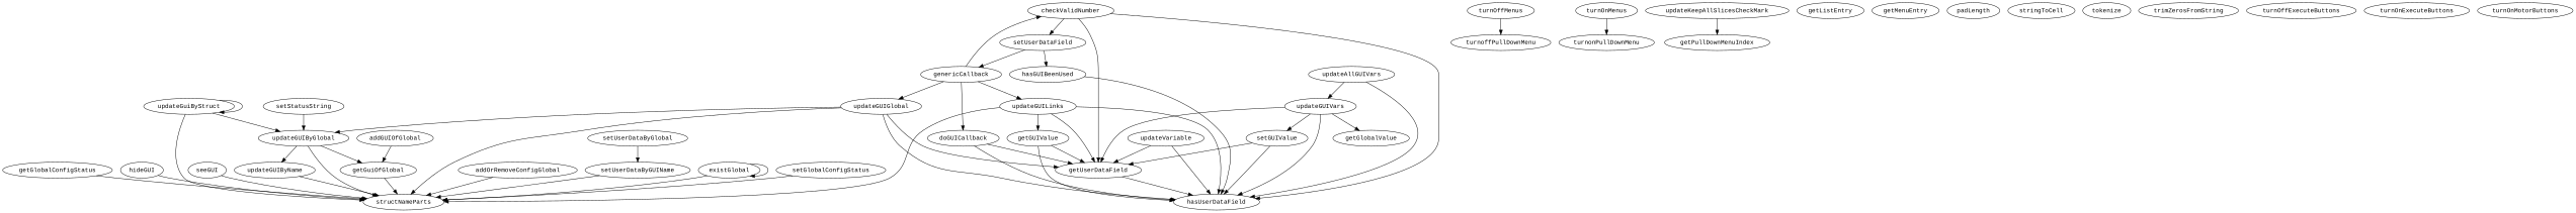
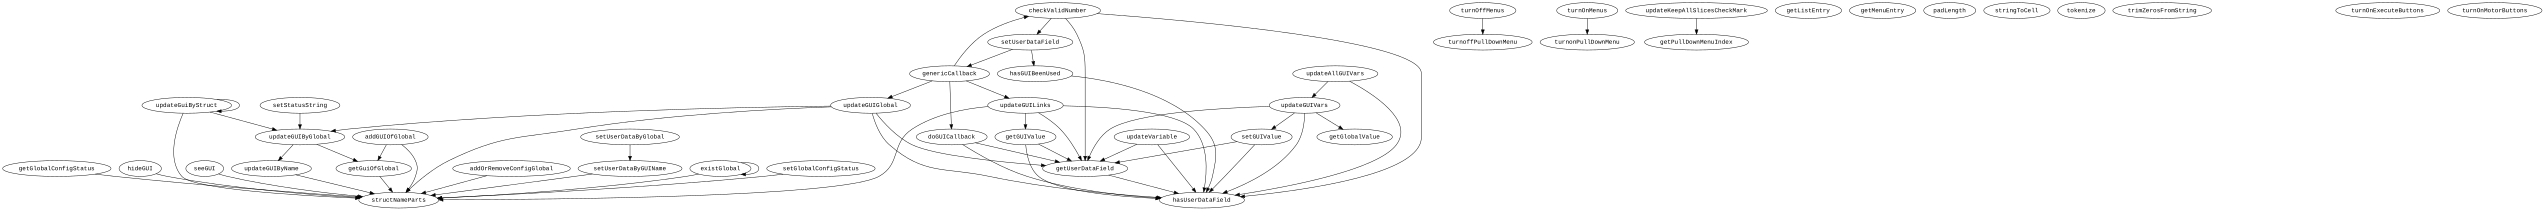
  digraph {
    fontname="Liberation Mono"
    node [fontname="Liberation Mono"]
    edge [fontname="Liberation Mono"]
    addGUIOfGlobal
    getGuiOfGlobal
    structNameParts
    addOrRemoveConfigGlobal
    checkValidNumber
    getUserDataField
    hasUserDataField
    setUserDataField
    genericCallback
    hasGUIBeenUsed
    doGUICallback
    updateGUIGlobal
    updateGUILinks
    existGlobal
    updateGUIByGlobal
    getGUIValue
    updateGUIByName
    getGlobalConfigStatus
    hideGUI
    seeGUI
    setGUIValue
    setGlobalConfigStatus
    setStatusString
    setUserDataByGUIName
    setUserDataByGlobal
    turnOffMenus
    turnoffPullDownMenu
    turnOnMenus
    turnonPullDownMenu
    updateAllGUIVars
    updateGUIVars
    getGlobalValue
    updateGuiByStruct
    updateKeepAllSlicesCheckMark
    getPullDownMenuIndex
    updateVariable
    getListEntry
    getMenuEntry
    padLength
    stringToCell
    tokenize
    trimZerosFromString
-   turnOffExecuteButtons
    turnOnExecuteButtons
    turnOnMotorButtons
    addGUIOfGlobal -> getGuiOfGlobal
-   updateGUIByGlobal -> structNameParts
+   addGUIOfGlobal -> structNameParts
    getGuiOfGlobal -> structNameParts
    addOrRemoveConfigGlobal -> structNameParts
    checkValidNumber -> getUserDataField
    checkValidNumber -> hasUserDataField
    checkValidNumber -> setUserDataField
    getUserDataField -> hasUserDataField
    setUserDataField -> genericCallback
    setUserDataField -> hasGUIBeenUsed
    genericCallback -> checkValidNumber
    genericCallback -> doGUICallback
    genericCallback -> updateGUIGlobal
    genericCallback -> updateGUILinks
    hasGUIBeenUsed -> hasUserDataField
    doGUICallback -> getUserDataField
    doGUICallback -> hasUserDataField
    updateGUIGlobal -> structNameParts
    updateGUIGlobal -> getUserDataField
    updateGUIGlobal -> hasUserDataField
    updateGUIGlobal -> updateGUIByGlobal
    updateGUILinks -> structNameParts
    updateGUILinks -> getUserDataField
    updateGUILinks -> hasUserDataField
    updateGUILinks -> getGUIValue
    existGlobal -> structNameParts
    existGlobal -> existGlobal
    updateGUIByGlobal -> getGuiOfGlobal
    updateGUIByGlobal -> updateGUIByName
    getGUIValue -> getUserDataField
    getGUIValue -> hasUserDataField
    updateGUIByName -> structNameParts
    getGlobalConfigStatus -> structNameParts
    hideGUI -> structNameParts
    seeGUI -> structNameParts
    setGUIValue -> getUserDataField
    setGUIValue -> hasUserDataField
    setGlobalConfigStatus -> structNameParts
    setStatusString -> updateGUIByGlobal
    setUserDataByGUIName -> structNameParts
    setUserDataByGlobal -> setUserDataByGUIName
    turnOffMenus -> turnoffPullDownMenu
    turnOnMenus -> turnonPullDownMenu
    updateAllGUIVars -> hasUserDataField
    updateAllGUIVars -> updateGUIVars
    updateGUIVars -> getUserDataField
    updateGUIVars -> hasUserDataField
    updateGUIVars -> setGUIValue
    updateGUIVars -> getGlobalValue
    updateGuiByStruct -> structNameParts
    updateGuiByStruct -> updateGUIByGlobal
    updateGuiByStruct -> updateGuiByStruct
    updateKeepAllSlicesCheckMark -> getPullDownMenuIndex
    updateVariable -> getUserDataField
    updateVariable -> hasUserDataField
  }
